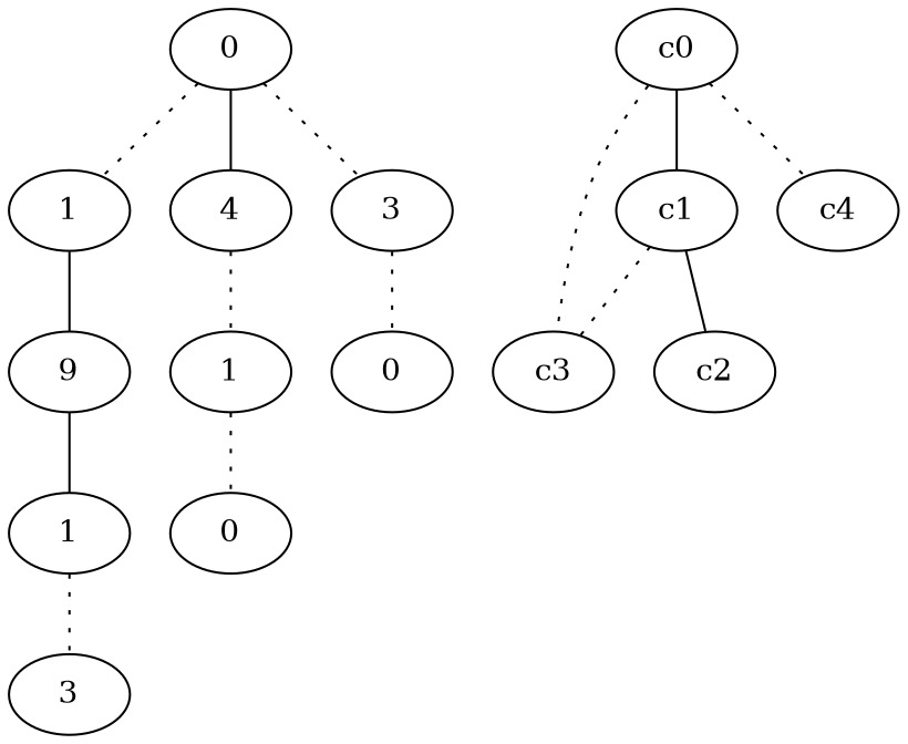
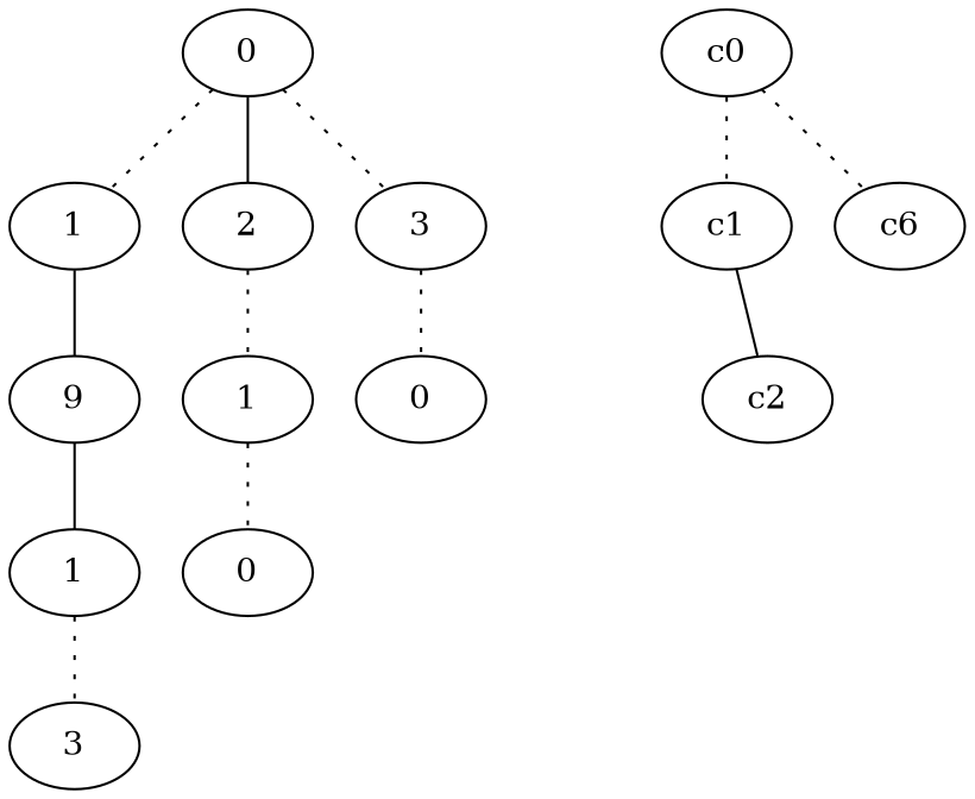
  graph {
    edge [style=dotted]
    n1 [label=0]
    n2 [label=1]
-   n3 [label=4]
+   n3 [label=2]
    n4 [label=3]
    n5 [label=9]
    n6 [label=1]
    n7 [label=0]
    n8 [label=1]
    n9 [label=3]
    n10 [label=0]
    c0
    c1
-   c3
-   c4
+   c4 [label=c6]
    c2
    n1 -- n2
    n1 -- n3 [style=""]
    n1 -- n4
    n2 -- n5 [style=""]
    n3 -- n6
    n4 -- n7
    n5 -- n8 [style=""]
    n6 -- n10
    n8 -- n9
-   c0 -- c1 [style=solid]
-   c0 -- c3
+   c0 -- c1
    c0 -- c4
-   c1 -- c3
    c1 -- c2 [style=""]
  }
